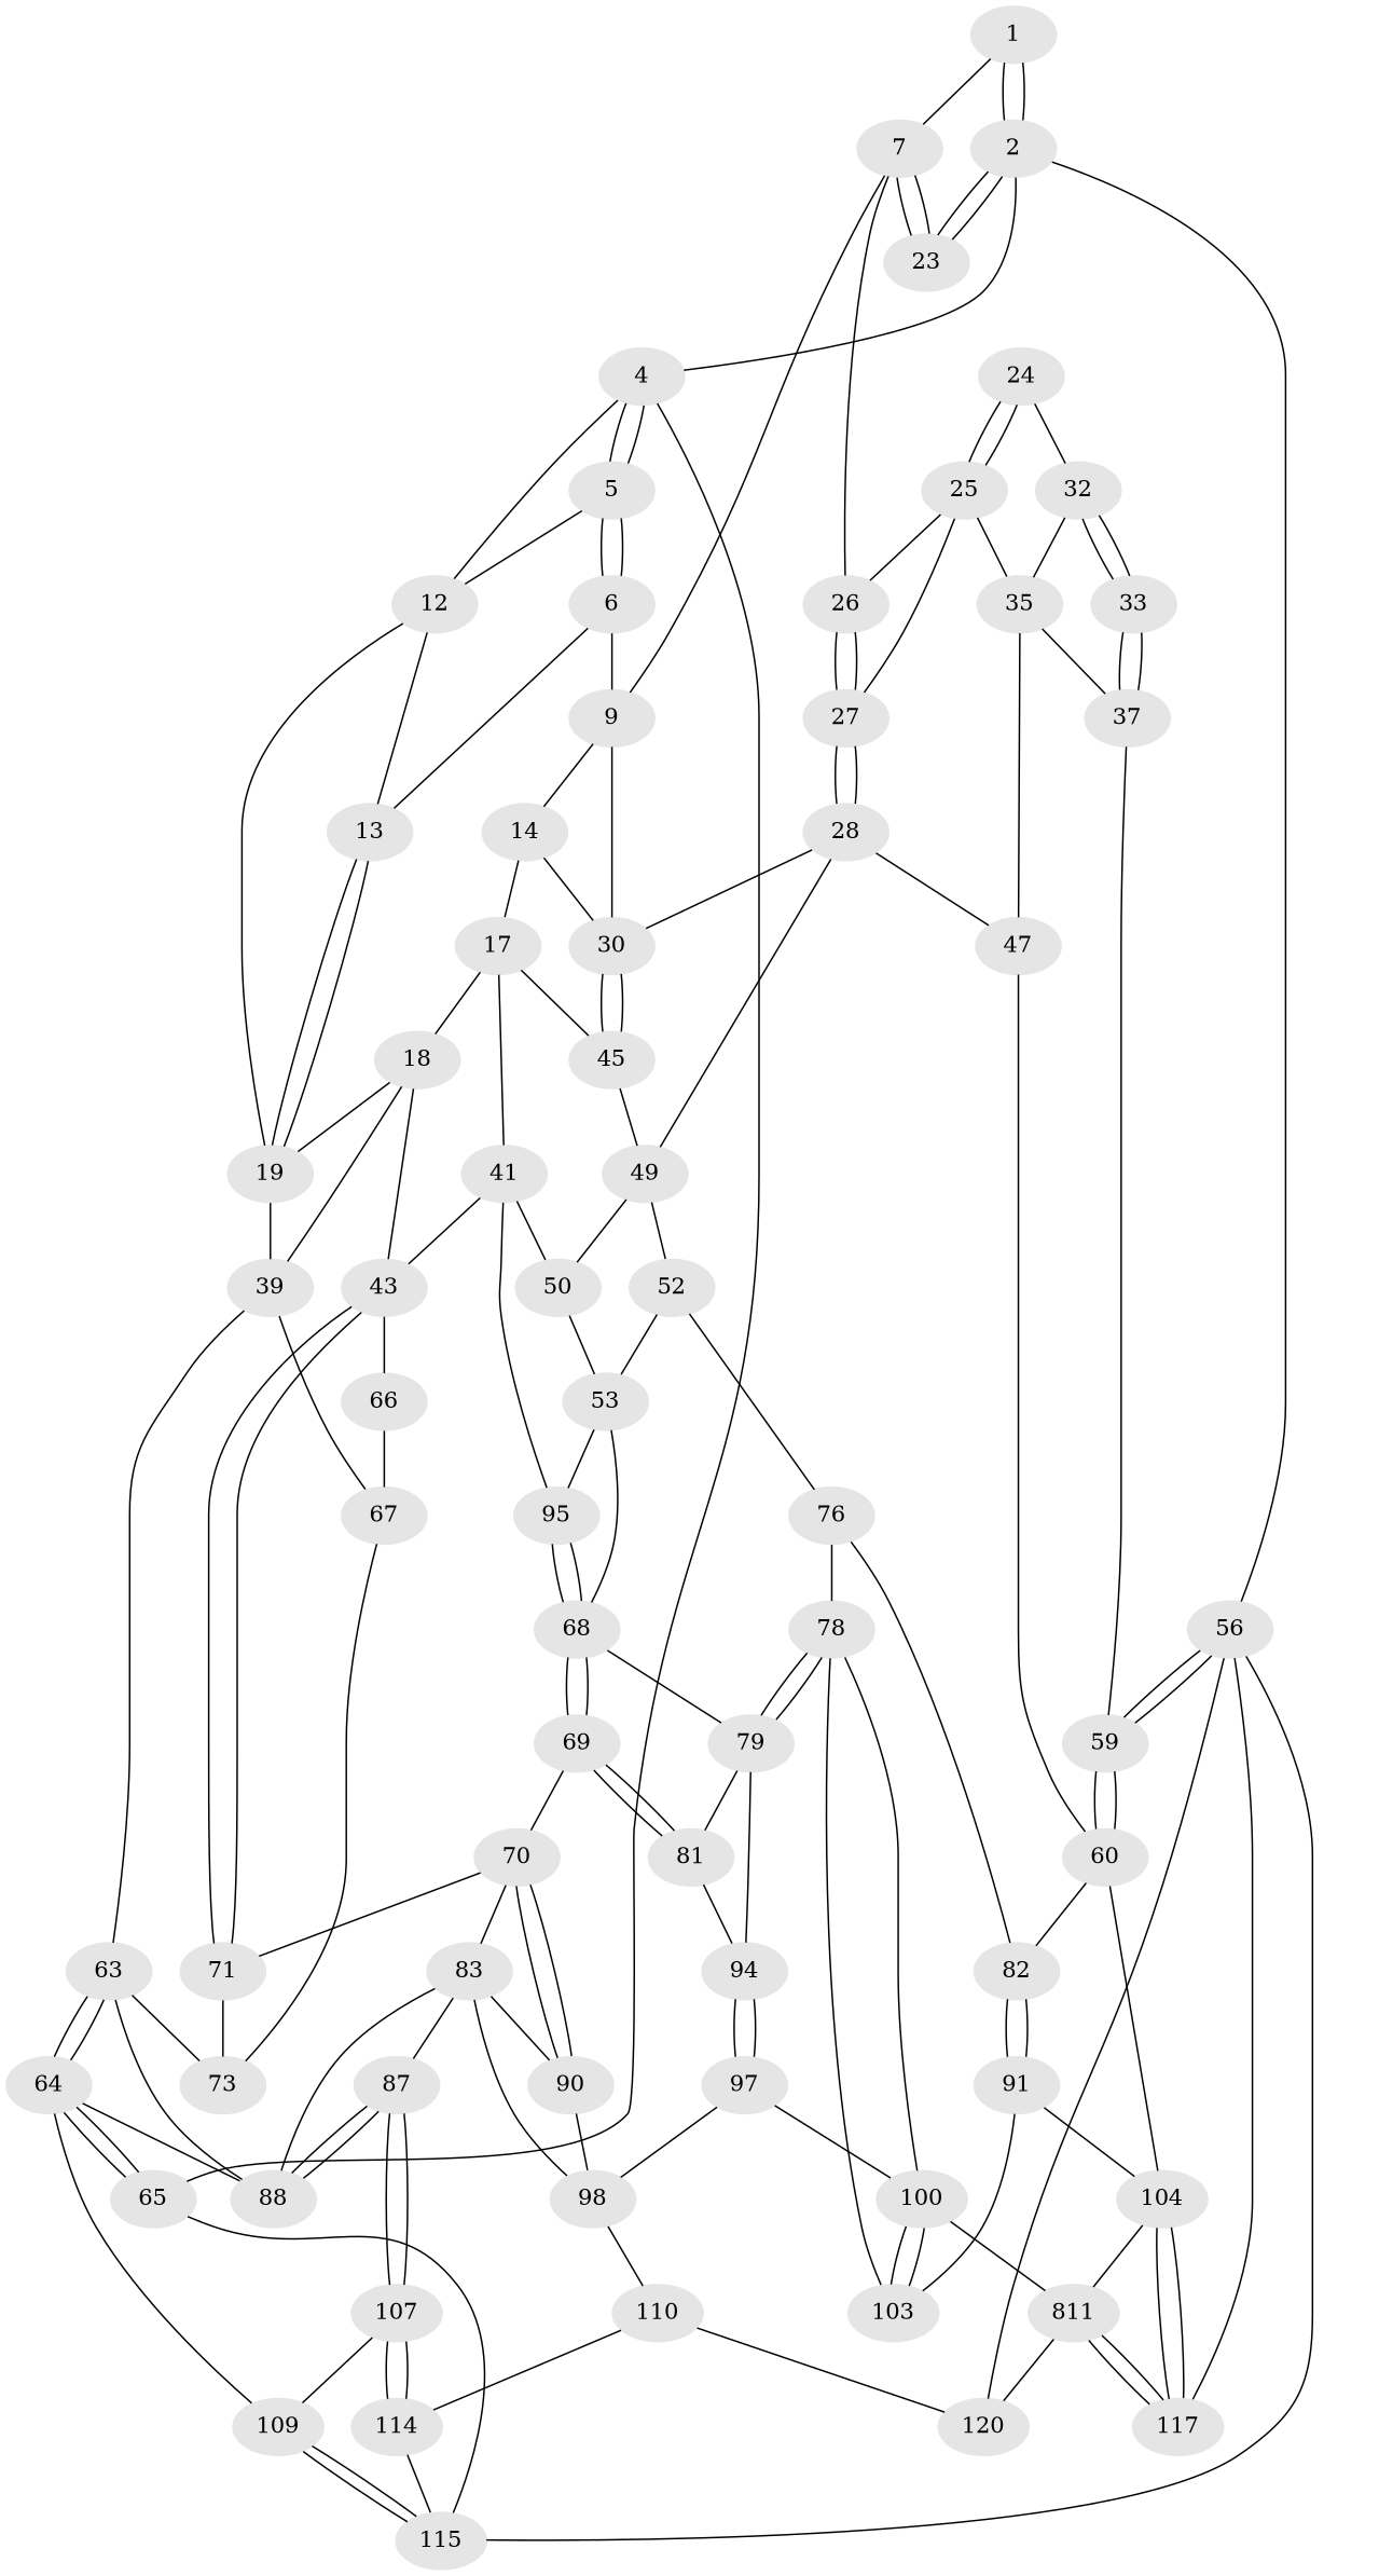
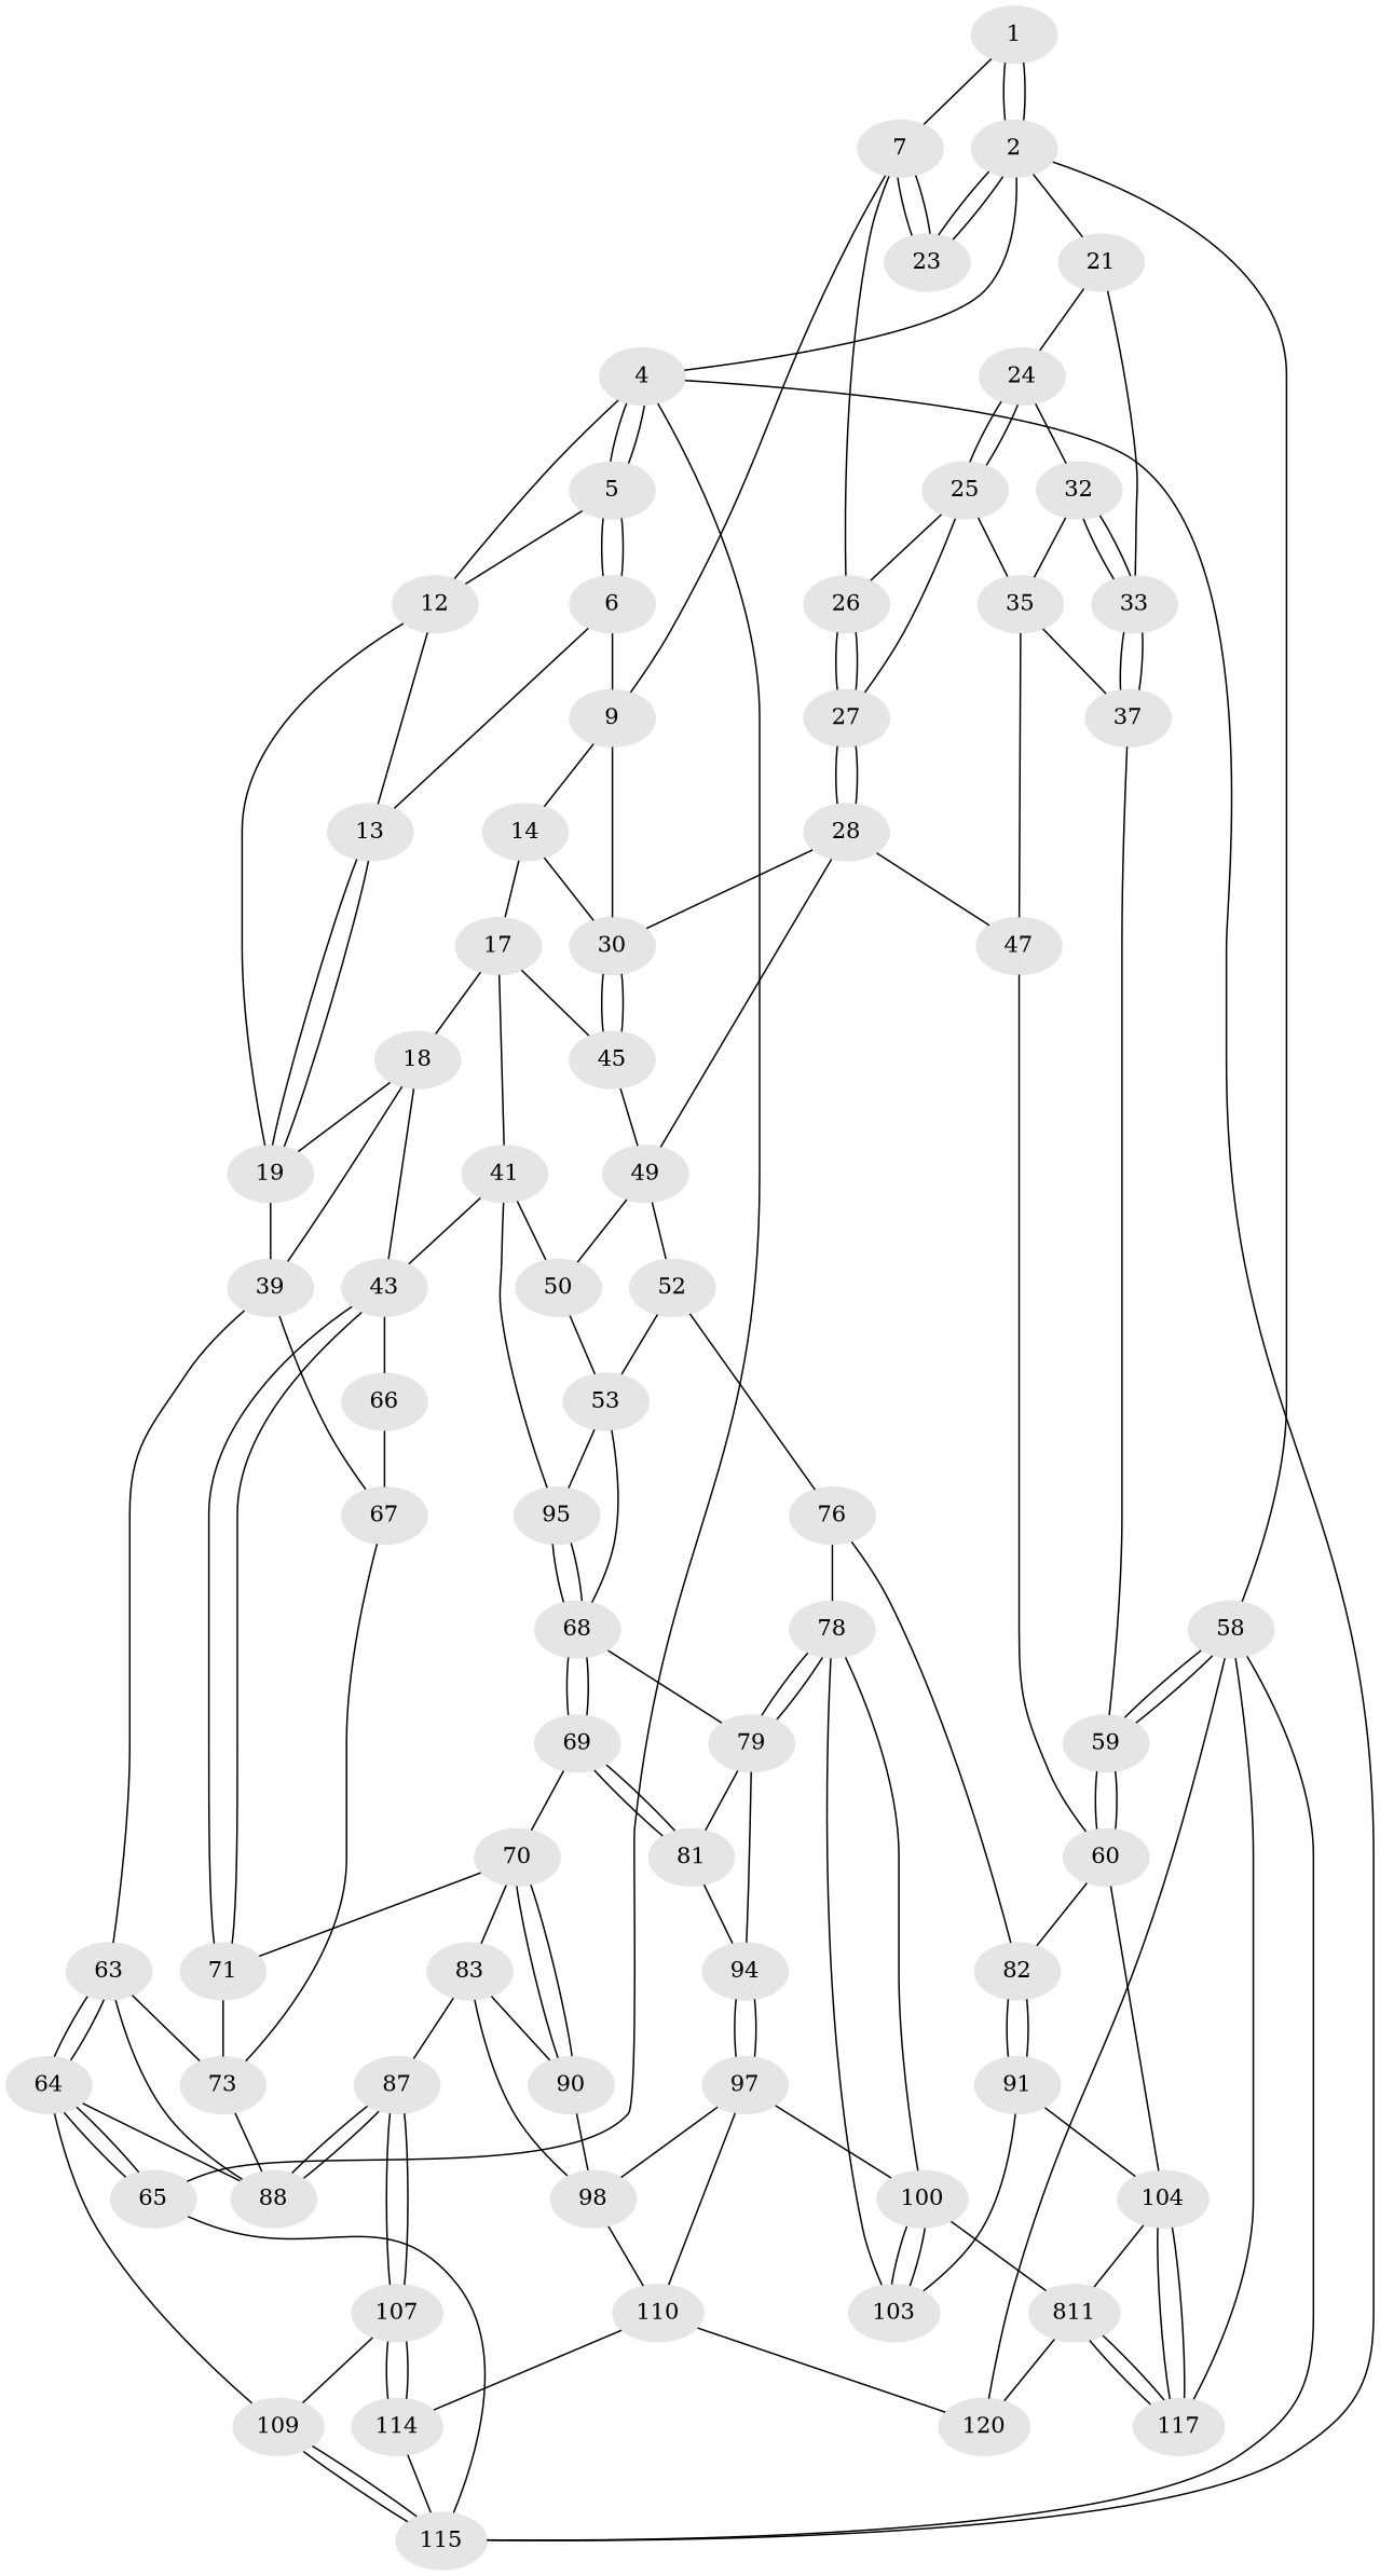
  graph {
    node [color=gray90 style=filled]
    2 [super="+3"]
    1
    7 [super="+8"]
    4 [super="+15"]
+   21 [super="+22"]
    23
-   58 [super="+118" label=56]
+   58 [super="+118"]
    9 [super="+10"]
    26
    5
    12 [super="+14"]
    65
    115 [super="+116"]
    24
    33
    59
    117
    120
    6 [super="+11"]
    13
    19 [super="+20"]
    n22 [label=14]
    30 [super="+31"]
    27
    17 [super="+40"]
    45
    39 [super="+62"]
    18 [super="+38"]
    41 [super="+42"]
    43 [super="+44"]
    50
    n32 [label=95]
    49 [super="+51"]
    63 [super="+84"]
    67 [super="+74"]
    66
    n37 [label=71]
    25 [super="+36"]
    32 [super="+34"]
    37 [super="+48"]
    35 [super="+46"]
    28 [super="+29"]
    47 [super="+56"]
    60 [super="+61"]
    52 [super="+57"]
    64 [super="+95"]
    73 [super="+83"]
    88 [super="+94"]
    53 [super="+54"]
    68 [super="+75"]
    76 [super="+77"]
    82
    104 [super="+105"]
    78 [super="+99"]
    69
    79 [super="+80"]
    91 [super="+92"]
    n58 [label=811 super="+112"]
    109
    70 [super="+71"]
    81 [super="+89"]
    n62 [label=94]
    n63 [label=83 super="+86"]
    90 [super="+93"]
    87
    98 [super="+106"]
    100 [super="+101"]
    103
    97 [super="+102"]
    107 [super="+108"]
    110 [super="+113"]
    114 [super="+119"]
    2 -- 4
+   2 -- 21
    2 -- 23
    2 -- 23
    2 -- 58
    1 -- 2
    1 -- 2
    1 -- 7
    7 -- 23
    7 -- 23
    7 -- 9
    7 -- 26
    4 -- 5
    4 -- 5
    4 -- 12
    4 -- 65
+   4 -- 115
+   21 -- 24
+   21 -- 33
    58 -- 115
    58 -- 59
    58 -- 59
    58 -- 117
    58 -- 120
    9 -- n22
    9 -- 30
    26 -- 27
    26 -- 27
    5 -- 12
    5 -- 6
    5 -- 6
    12 -- 13
    12 -- 19
    65 -- 115
    24 -- 25
    24 -- 25
    24 -- 32
    33 -- 37
    33 -- 37
    59 -- 60
    59 -- 60
    6 -- 9
    6 -- 13
    13 -- 19
    13 -- 19
    19 -- 39
    n22 -- 30
    n22 -- 17
    30 -- 45
    30 -- 45
    27 -- 28
    27 -- 28
    17 -- 45
    17 -- 18
    17 -- 41
    45 -- 49
    39 -- 63
    39 -- 67
    18 -- 19
    18 -- 39
    18 -- 43
    41 -- 43
    41 -- 50
    41 -- n32
    43 -- 66
    43 -- n37
    43 -- n37
    50 -- 53
    n32 -- 68
    n32 -- 68
    49 -- 50
    49 -- 52
    63 -- 64
    63 -- 64
    63 -- 73
    63 -- 88
    67 -- 73
    66 -- 67 [weight=2]
    n37 -- 73
    25 -- 26
    25 -- 27
    25 -- 35
    32 -- 33
    32 -- 33
    32 -- 35
    37 -- 59
    35 -- 37
    35 -- 47
    28 -- 30
    28 -- 49
    28 -- 47
    47 -- 60
    60 -- 82
    60 -- 104
    52 -- 53
    52 -- 76
    64 -- 65
    64 -- 65
    64 -- 88
    64 -- 109
-   n63 -- 88
+   73 -- 88
    53 -- n32
    53 -- 68
    68 -- 69
    68 -- 69
    68 -- 79
    76 -- 82
    76 -- 78
    82 -- 91
    82 -- 91
    104 -- 117
    104 -- 117
    104 -- n58
    78 -- 79
    78 -- 79
    78 -- 100
    78 -- 103
    69 -- 70
    69 -- 81
    69 -- 81
    79 -- 81
    79 -- n62
    91 -- 104
    91 -- 103
    n58 -- 117
    n58 -- 117
    n58 -- 120
    109 -- 115
    109 -- 115
    70 -- n37
    70 -- n63
    70 -- 90
    70 -- 90
    81 -- n62
    n62 -- 97
    n62 -- 97
    n63 -- 90
    n63 -- 87
    n63 -- 98
    90 -- 98
    87 -- 88
    87 -- 88
    87 -- 107
    87 -- 107
    98 -- 110
    100 -- n58
    100 -- 103
    100 -- 103
    97 -- 98
    97 -- 100
+   97 -- 110
    107 -- 109
    107 -- 114 [weight=2]
    107 -- 114
    110 -- 120
    110 -- 114
    114 -- 115
  }
